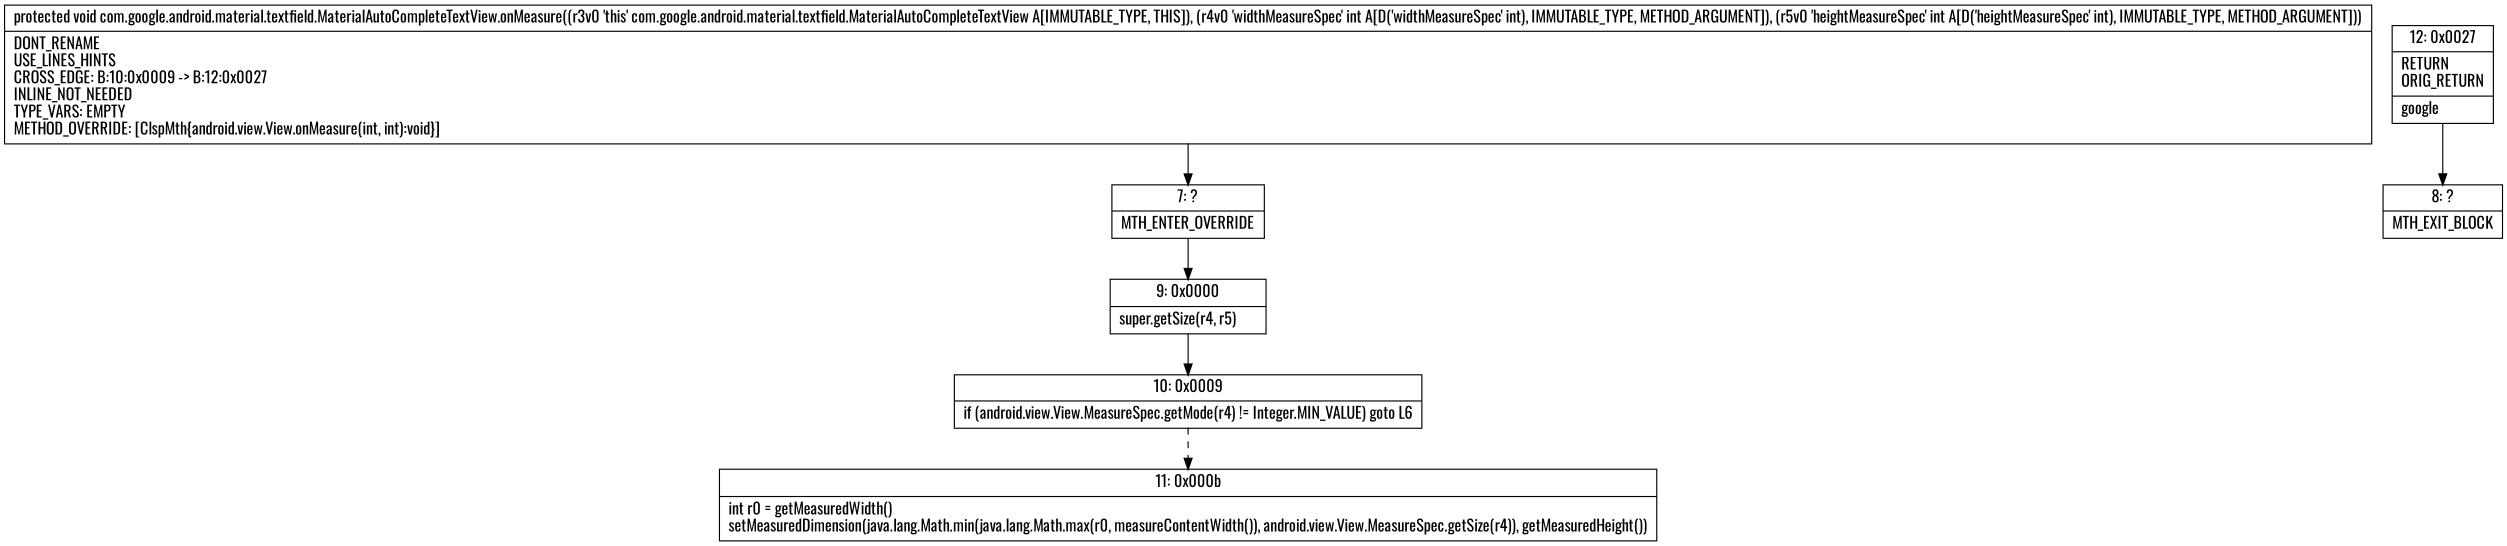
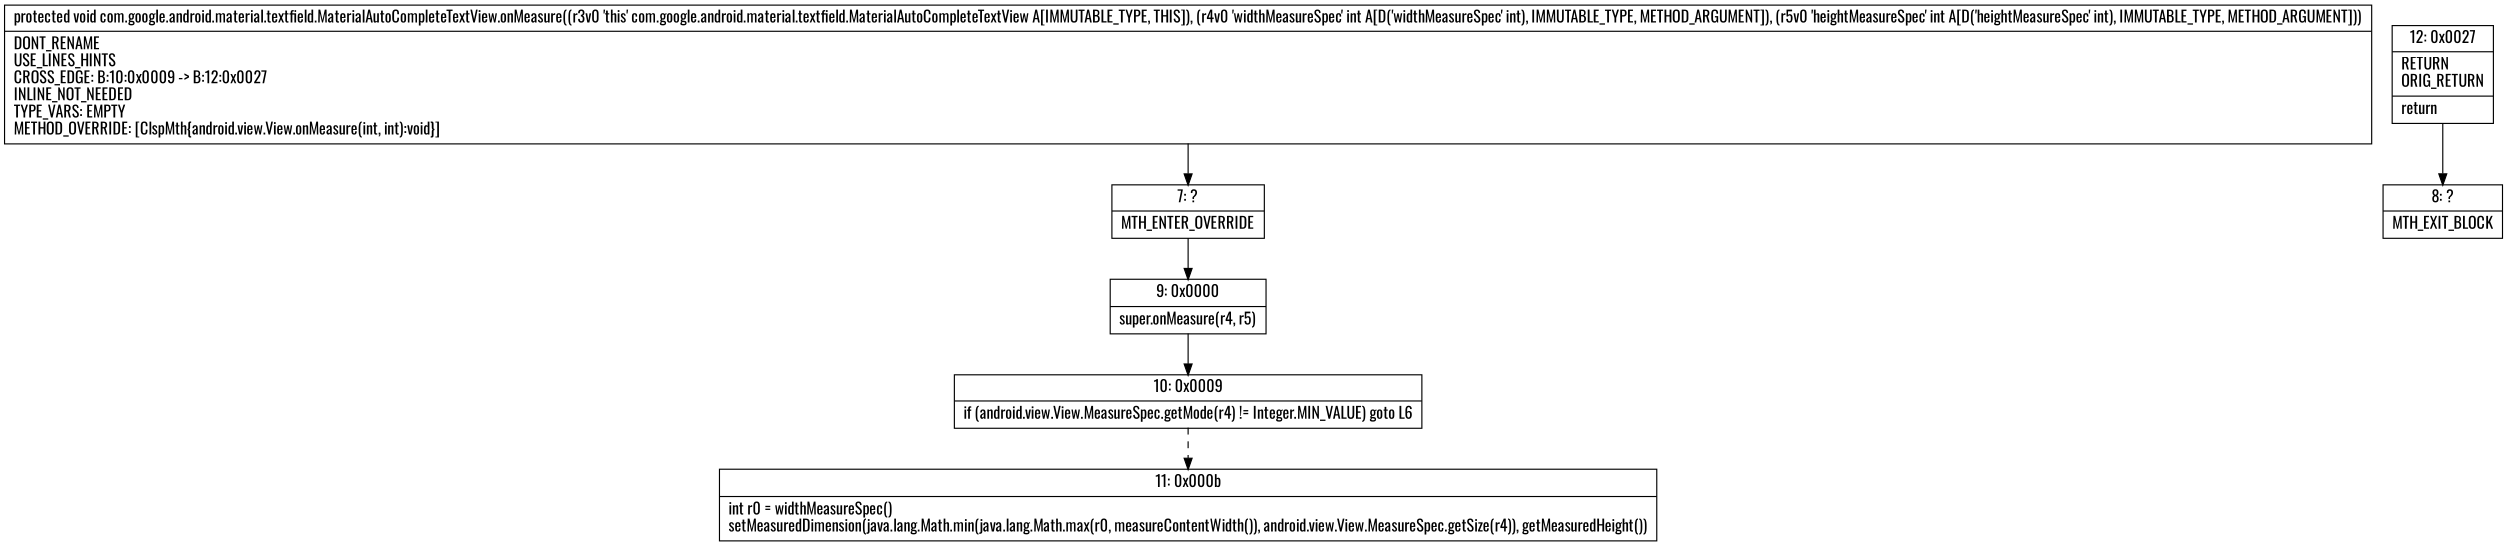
  digraph {
    fontname=Oswald
    node [fontname=Oswald shape=record]
    edge [fontname=Oswald]
    n1 [label="{7\:\ ?|MTH_ENTER_OVERRIDE\l}"]
-   n2 [label="{9\:\ 0x0000|super.getSize(r4, r5)\l}"]
+   n2 [label="{9\:\ 0x0000|super.onMeasure(r4, r5)\l}"]
    n3 [label="{10\:\ 0x0009|if (android.view.View.MeasureSpec.getMode(r4) != Integer.MIN_VALUE) goto L6\l}"]
-   n4 [label="{11\:\ 0x000b|int r0 = getMeasuredWidth()\lsetMeasuredDimension(java.lang.Math.min(java.lang.Math.max(r0, measureContentWidth()), android.view.View.MeasureSpec.getSize(r4)), getMeasuredHeight())\l}"]
-   n5 [label="{12\:\ 0x0027|RETURN\lORIG_RETURN\l|google\l}"]
+   n4 [label="{11\:\ 0x000b|int r0 = widthMeasureSpec()\lsetMeasuredDimension(java.lang.Math.min(java.lang.Math.max(r0, measureContentWidth()), android.view.View.MeasureSpec.getSize(r4)), getMeasuredHeight())\l}"]
+   n5 [label="{12\:\ 0x0027|RETURN\lORIG_RETURN\l|return\l}"]
    n6 [label="{8\:\ ?|MTH_EXIT_BLOCK\l}"]
    n7 [label="{protected void com.google.android.material.textfield.MaterialAutoCompleteTextView.onMeasure((r3v0 'this' com.google.android.material.textfield.MaterialAutoCompleteTextView A[IMMUTABLE_TYPE, THIS]), (r4v0 'widthMeasureSpec' int A[D('widthMeasureSpec' int), IMMUTABLE_TYPE, METHOD_ARGUMENT]), (r5v0 'heightMeasureSpec' int A[D('heightMeasureSpec' int), IMMUTABLE_TYPE, METHOD_ARGUMENT]))  | DONT_RENAME\lUSE_LINES_HINTS\lCROSS_EDGE: B:10:0x0009 \-\> B:12:0x0027\lINLINE_NOT_NEEDED\lTYPE_VARS: EMPTY\lMETHOD_OVERRIDE: [ClspMth\{android.view.View.onMeasure(int, int):void\}]\l}"]
    n1 -> n2
    n2 -> n3
    n3 -> n4 [style=dashed]
    n5 -> n6
    n7 -> n1
  }
